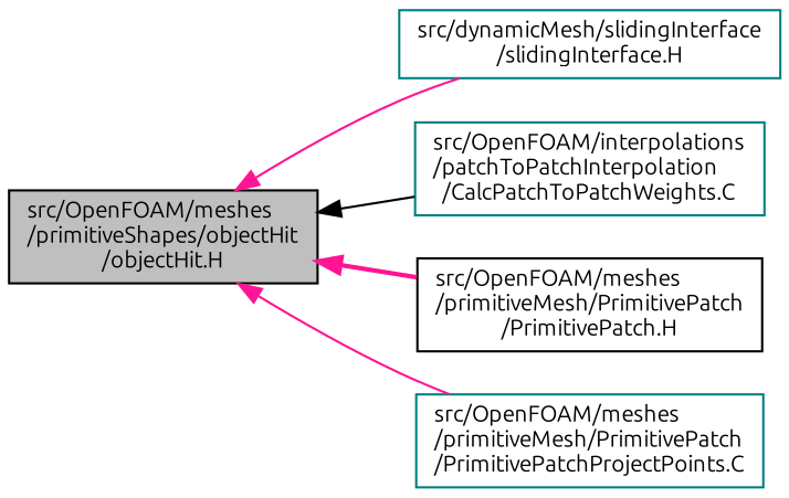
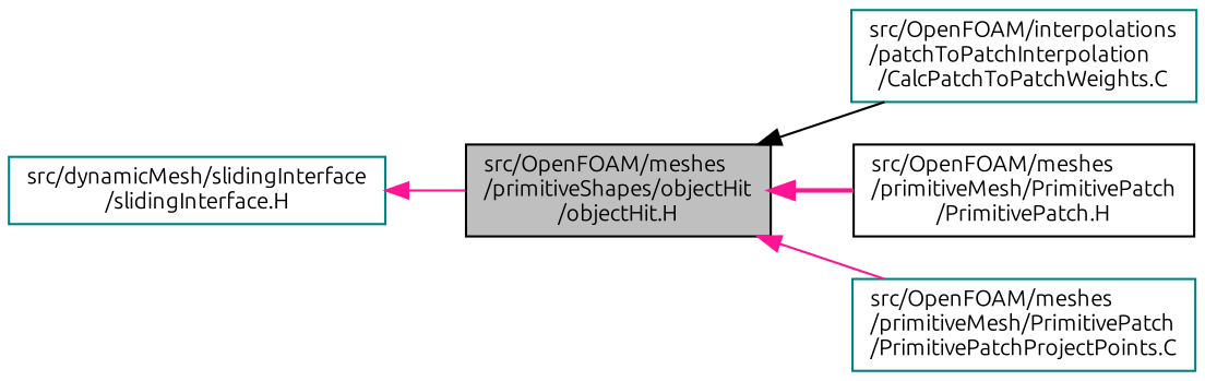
  digraph {
    rankdir=LR
    fontname=Ubuntu
    node [color=teal fontname=Ubuntu fontsize=10 shape=record]
    edge [color=deeppink dir=back fontname=Ubuntu fontsize=10 labelfontname=Helvetica labelfontsize=10 style=solid]
    n1 [color=black fillcolor=grey75 fontcolor=black height=0.2 label="src/OpenFOAM/meshes\l/primitiveShapes/objectHit\l/objectHit.H" style=filled width=0.4]
    n2 [height=0.2 label="src/dynamicMesh/slidingInterface\l/slidingInterface.H" width=0.4]
    n3 [height=0.2 label="src/OpenFOAM/interpolations\l/patchToPatchInterpolation\l/CalcPatchToPatchWeights.C" width=0.4]
    n4 [color=black height=0.2 label="src/OpenFOAM/meshes\l/primitiveMesh/PrimitivePatch\l/PrimitivePatch.H" width=0.4]
    n5 [height=0.2 label="src/OpenFOAM/meshes\l/primitiveMesh/PrimitivePatch\l/PrimitivePatchProjectPoints.C" width=0.4]
-   n1 -> n2
+   n2 -> n1
    n1 -> n3 [color=black]
    n1 -> n4 [style=bold]
    n1 -> n5
  }
